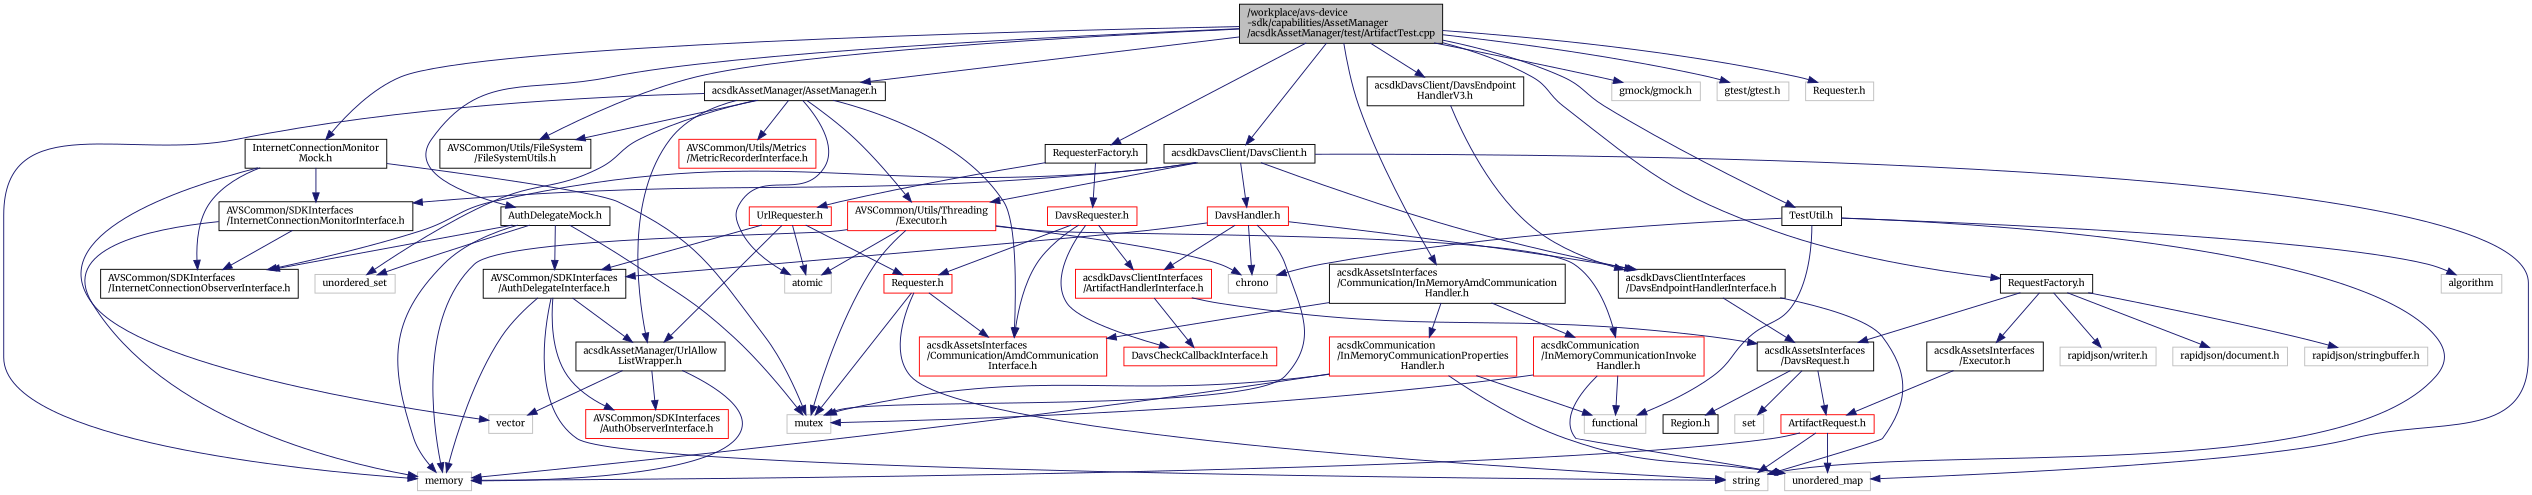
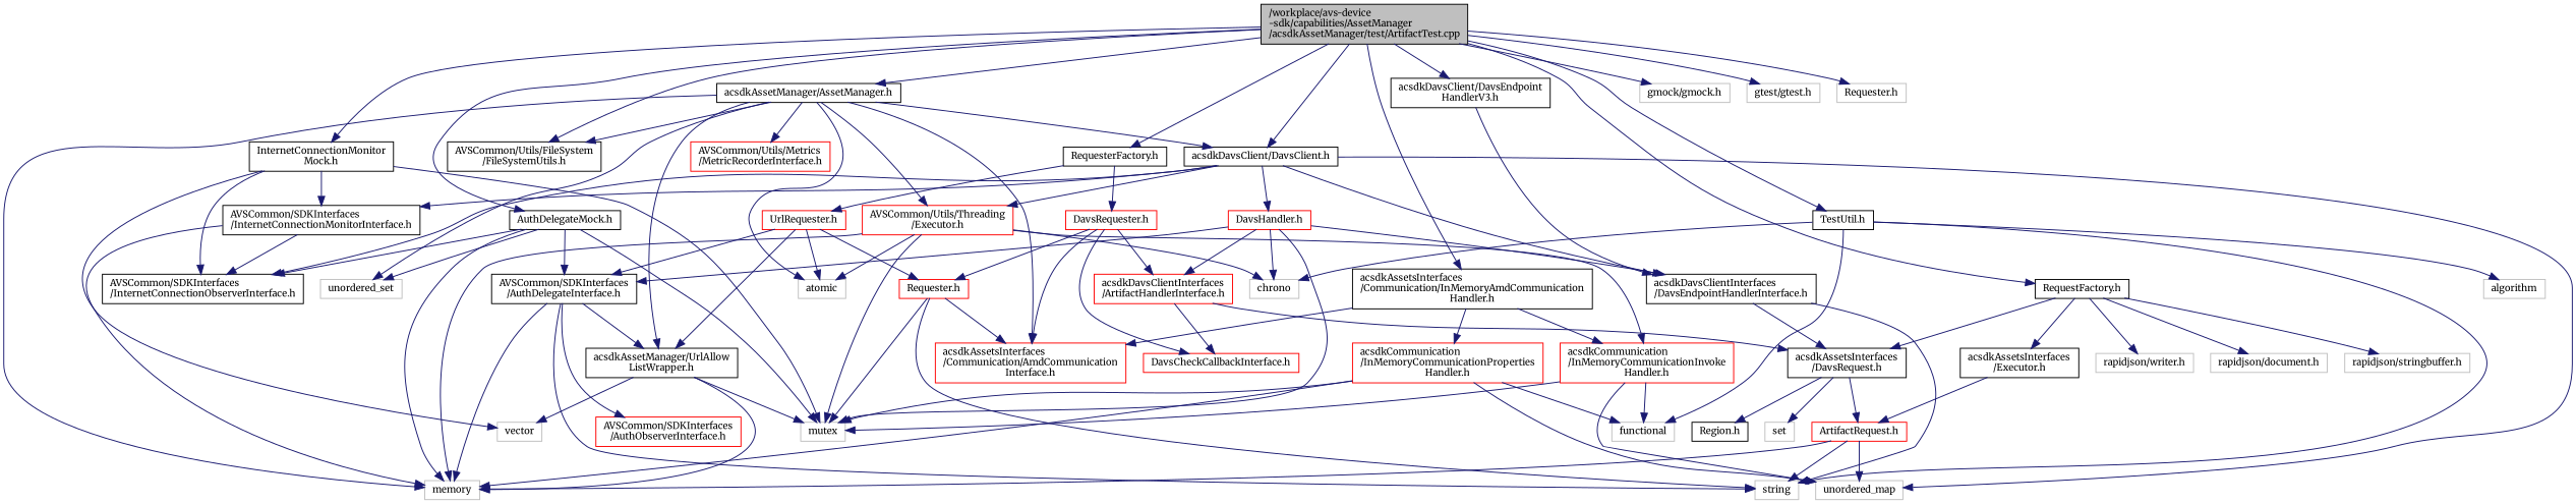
  digraph {
    fontname=Merriweather
    node [color=black fillcolor=white fontname=Merriweather fontsize=10 shape=record style=filled]
    edge [color=midnightblue fontname=Merriweather fontsize=10 labelfontname=Helvetica labelfontsize=10 style=solid]
    n1 [fillcolor=grey75 fontcolor=black height=0.2 label="/workplace/avs-device\l-sdk/capabilities/AssetManager\l/acsdkAssetManager/test/ArtifactTest.cpp" width=0.4]
    n2 [height=0.2 label="AVSCommon/Utils/FileSystem\l/FileSystemUtils.h" width=0.4]
    n3 [color=grey75 height=0.2 label="gmock/gmock.h" width=0.4]
    n4 [color=grey75 height=0.2 label="gtest/gtest.h" width=0.4]
    n5 [height=0.2 label="AuthDelegateMock.h" width=0.4]
    n6 [height=0.2 label="InternetConnectionMonitor\lMock.h" width=0.4]
    n7 [height=0.2 label="RequestFactory.h" width=0.4]
    n8 [color=grey75 height=0.2 label="Requester.h" width=0.4]
    n9 [height=0.2 label="RequesterFactory.h" width=0.4]
    n10 [height=0.2 label="TestUtil.h" width=0.4]
    n11 [height=0.2 label="acsdkAssetManager/AssetManager.h" width=0.4]
    n12 [height=0.2 label="acsdkDavsClient/DavsClient.h" width=0.4]
    n13 [height=0.2 label="acsdkAssetsInterfaces\l/Communication/InMemoryAmdCommunication\lHandler.h" width=0.4]
    n14 [height=0.2 label="acsdkDavsClient/DavsEndpoint\lHandlerV3.h" width=0.4]
    n15 [color=grey75 height=0.2 label=memory width=0.4]
    n16 [color=grey75 height=0.2 label=mutex width=0.4]
    n17 [color=grey75 height=0.2 label=unordered_set width=0.4]
    n18 [height=0.2 label="AVSCommon/SDKInterfaces\l/AuthDelegateInterface.h" width=0.4]
    n19 [height=0.2 label="AVSCommon/SDKInterfaces\l/InternetConnectionObserverInterface.h" width=0.4]
    n20 [height=0.2 label="AVSCommon/SDKInterfaces\l/InternetConnectionMonitorInterface.h" width=0.4]
    n21 [color=grey75 height=0.2 label=vector width=0.4]
    n22 [color=grey75 height=0.2 label="rapidjson/document.h" width=0.4]
    n23 [color=grey75 height=0.2 label="rapidjson/stringbuffer.h" width=0.4]
    n24 [color=grey75 height=0.2 label="rapidjson/writer.h" width=0.4]
    n25 [height=0.2 label="acsdkAssetsInterfaces\l/DavsRequest.h" width=0.4]
    n26 [height=0.2 label="acsdkAssetsInterfaces\l/Executor.h" width=0.4]
    n27 [color=red height=0.2 label="DavsRequester.h" width=0.4]
    n28 [color=red height=0.2 label="UrlRequester.h" width=0.4]
    n29 [color=grey75 height=0.2 label=string width=0.4]
    n30 [color=grey75 height=0.2 label=algorithm width=0.4]
    n31 [color=grey75 height=0.2 label=chrono width=0.4]
    n32 [color=grey75 height=0.2 label=functional width=0.4]
    n33 [height=0.2 label="acsdkAssetManager/UrlAllow\lListWrapper.h" width=0.4]
    n34 [color=red height=0.2 label="acsdkAssetsInterfaces\l/Communication/AmdCommunication\lInterface.h" width=0.4]
    n35 [color=grey75 height=0.2 label=atomic width=0.4]
    n36 [color=red height=0.2 label="AVSCommon/Utils/Metrics\l/MetricRecorderInterface.h" width=0.4]
    n37 [color=red height=0.2 label="AVSCommon/Utils/Threading\l/Executor.h" width=0.4]
    n38 [color=grey75 height=0.2 label=unordered_map width=0.4]
    n39 [color=red height=0.2 label="DavsHandler.h" width=0.4]
    n40 [height=0.2 label="acsdkDavsClientInterfaces\l/DavsEndpointHandlerInterface.h" width=0.4]
    n41 [color=red height=0.2 label="acsdkCommunication\l/InMemoryCommunicationInvoke\lHandler.h" width=0.4]
    n42 [color=red height=0.2 label="acsdkCommunication\l/InMemoryCommunicationProperties\lHandler.h" width=0.4]
    n43 [color=red height=0.2 label="AVSCommon/SDKInterfaces\l/AuthObserverInterface.h" width=0.4]
    n44 [color=grey75 height=0.2 label=set width=0.4]
    n45 [color=red height=0.2 label="ArtifactRequest.h" width=0.4]
    n46 [height=0.2 label="Region.h" width=0.4]
    n47 [color=red height=0.2 label="Requester.h" width=0.4]
    n48 [color=red height=0.2 label="acsdkDavsClientInterfaces\l/ArtifactHandlerInterface.h" width=0.4]
    n49 [color=red height=0.2 label="DavsCheckCallbackInterface.h" width=0.4]
    n1 -> n2
    n1 -> n3
    n1 -> n4
    n1 -> n5
    n1 -> n6
    n1 -> n7
    n1 -> n8
    n1 -> n9
    n1 -> n10
    n1 -> n11
    n1 -> n12
    n1 -> n13
    n1 -> n14
    n5 -> n15
    n5 -> n16
    n5 -> n17
    n5 -> n18
    n5 -> n19
    n6 -> n16
    n6 -> n19
    n6 -> n20
    n6 -> n21
    n7 -> n22
    n7 -> n23
    n7 -> n24
    n7 -> n25
    n7 -> n26
    n9 -> n27
    n9 -> n28
    n10 -> n29
    n10 -> n30
    n10 -> n31
    n10 -> n32
    n11 -> n2
+   n11 -> n12
    n11 -> n15
    n11 -> n17
    n11 -> n33
    n11 -> n34
    n11 -> n35
    n11 -> n36
    n11 -> n37
    n12 -> n19
    n12 -> n20
    n12 -> n37
    n12 -> n38
    n12 -> n39
    n12 -> n40
    n13 -> n34
    n13 -> n41
    n13 -> n42
    n14 -> n40
    n18 -> n15
    n18 -> n29
    n18 -> n33
    n18 -> n43
    n20 -> n15
    n20 -> n19
    n25 -> n44
    n25 -> n45
    n25 -> n46
    n26 -> n45
    n27 -> n34
    n27 -> n47
    n27 -> n48
    n27 -> n49
    n28 -> n18
    n28 -> n33
    n28 -> n35
    n28 -> n47
    n33 -> n15
-   n33 -> n43
+   n33 -> n16
    n33 -> n21
    n37 -> n15
    n37 -> n16
    n37 -> n31
    n37 -> n35
    n37 -> n41
    n39 -> n16
    n39 -> n18
    n39 -> n31
    n39 -> n40
    n39 -> n48
    n40 -> n25
    n40 -> n29
    n41 -> n16
    n41 -> n32
    n41 -> n38
    n42 -> n15
    n42 -> n16
    n42 -> n32
    n42 -> n38
    n45 -> n15
    n45 -> n29
    n45 -> n38
    n47 -> n16
    n47 -> n29
    n47 -> n34
    n48 -> n25
    n48 -> n49
  }
